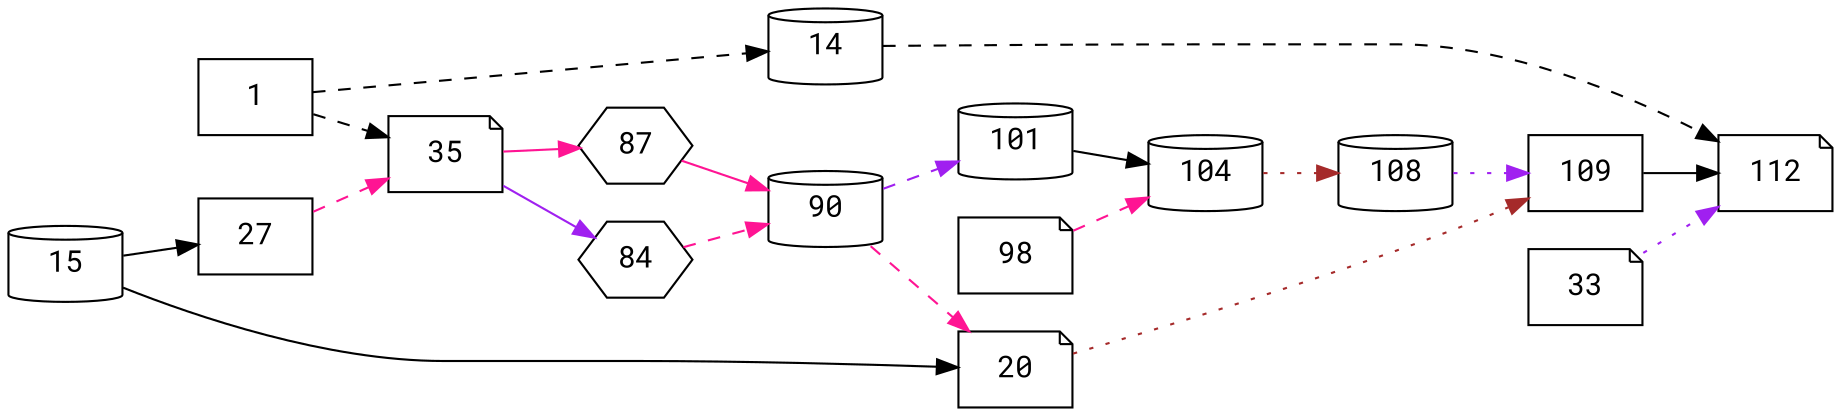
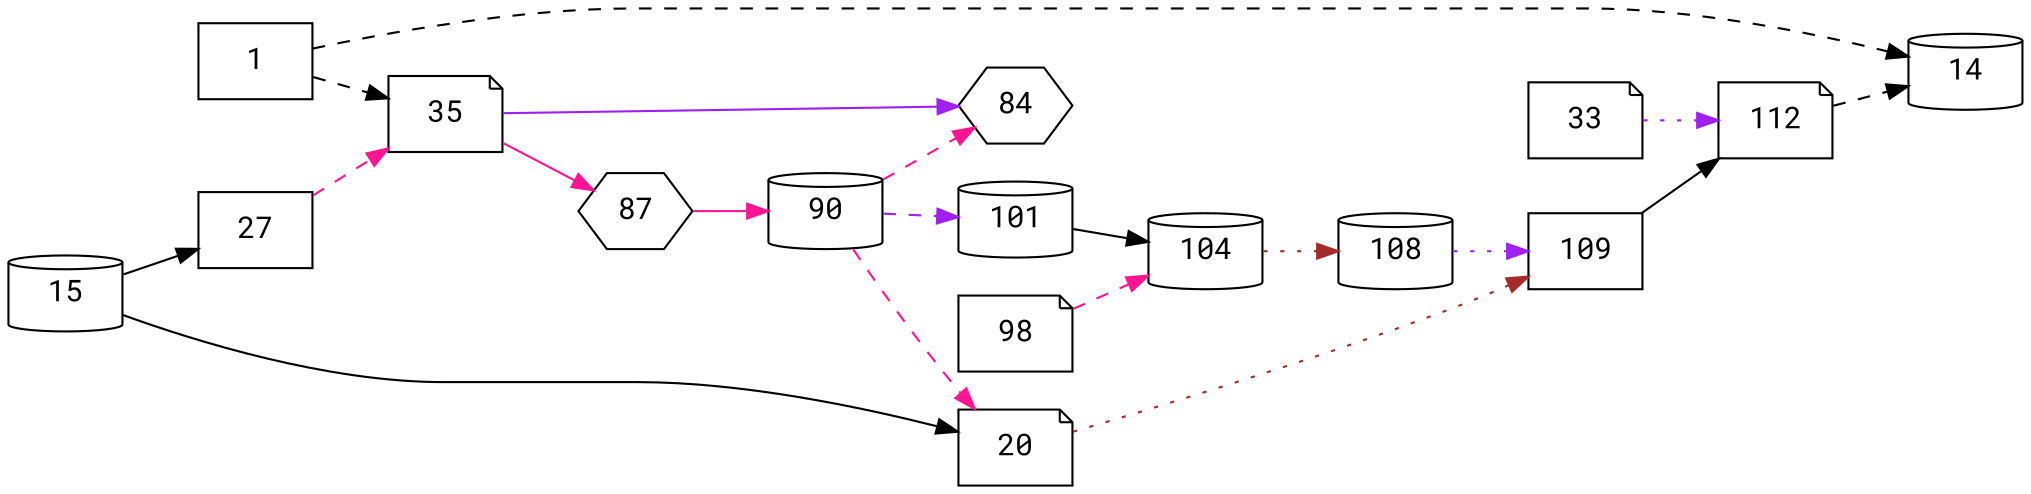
  strict digraph {
    fontname="Roboto Mono"
    rankdir=LR
    node [fontname="Roboto Mono" shape=cylinder]
    edge [color=black fontname="Roboto Mono" style=dashed]
    1 [entry=true shape=box]
    14
    35 [shape=note]
    112 [shape=note]
    27 [shape=box]
    15
    20 [shape=note]
    109 [shape=box]
    84 [shape=hexagon]
    87 [shape=hexagon]
    33 [shape=note]
    90
    101
    98 [shape=note]
    104
    108
    1 -> 14 [cond=true]
    1 -> 35 [cond=false]
-   14 -> 112
+   112 -> 14
    35 -> 84 [color=purple cond=true style=solid]
    35 -> 87 [color=deeppink cond=false style=solid]
    27 -> 35 [color=deeppink cond=true]
    15 -> 27 [cond=true style=solid]
    15 -> 20 [cond=false style=solid]
    20 -> 109 [color=brown style=dotted]
    109 -> 112 [style=solid]
-   84 -> 90 [color=deeppink]
+   90 -> 84 [color=deeppink]
    87 -> 90 [color=deeppink style=solid]
    33 -> 112 [color=purple style=dotted]
    90 -> 20 [color=deeppink cond=true]
    90 -> 101 [color=purple cond=false]
    101 -> 104 [style=solid]
    98 -> 104 [color=deeppink]
    104 -> 108 [color=brown style=dotted]
    108 -> 109 [color=purple style=dotted]
  }
